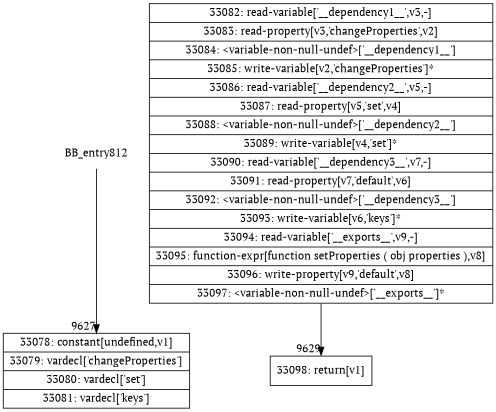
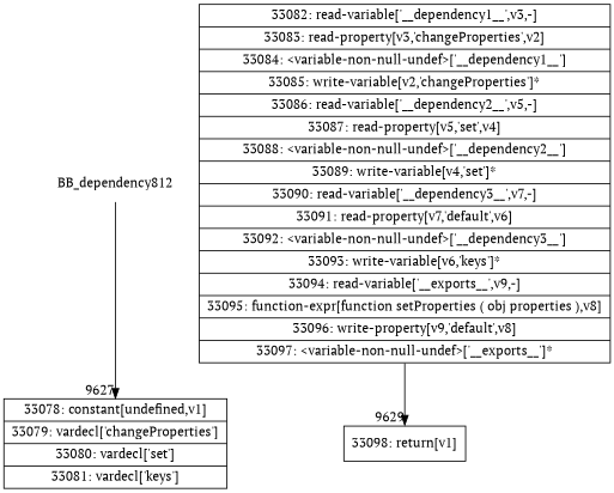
  digraph {
    fontname="PT Serif"
    rankdir=TD
    node [fontname="PT Serif" shape=record]
    edge [fontname="PT Serif" headport=n tailport=s]
-   BB_entry812 [shape=none]
+   BB_entry812 [shape=none label=BB_dependency812]
    n2 [label="{33078: constant[undefined,v1]|33079: vardecl['changeProperties']|33080: vardecl['set']|33081: vardecl['keys']}"]
    n3 [label="{33082: read-variable['__dependency1__',v3,-]|33083: read-property[v3,'changeProperties',v2]|33084: \<variable-non-null-undef\>['__dependency1__']|33085: write-variable[v2,'changeProperties']*|33086: read-variable['__dependency2__',v5,-]|33087: read-property[v5,'set',v4]|33088: \<variable-non-null-undef\>['__dependency2__']|33089: write-variable[v4,'set']*|33090: read-variable['__dependency3__',v7,-]|33091: read-property[v7,'default',v6]|33092: \<variable-non-null-undef\>['__dependency3__']|33093: write-variable[v6,'keys']*|33094: read-variable['__exports__',v9,-]|33095: function-expr[function setProperties ( obj properties ),v8]|33096: write-property[v9,'default',v8]|33097: \<variable-non-null-undef\>['__exports__']*}"]
    n4 [label="{33098: return[v1]}"]
    BB_entry812 -> n2 [headlabel="    9627"]
    n3 -> n4 [headlabel="      9629"]
  }
